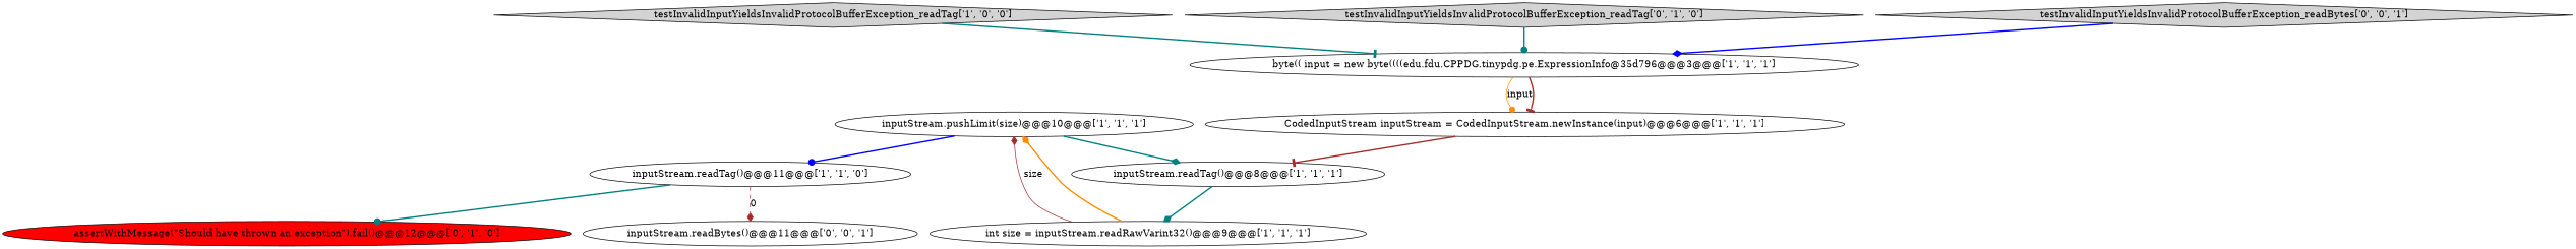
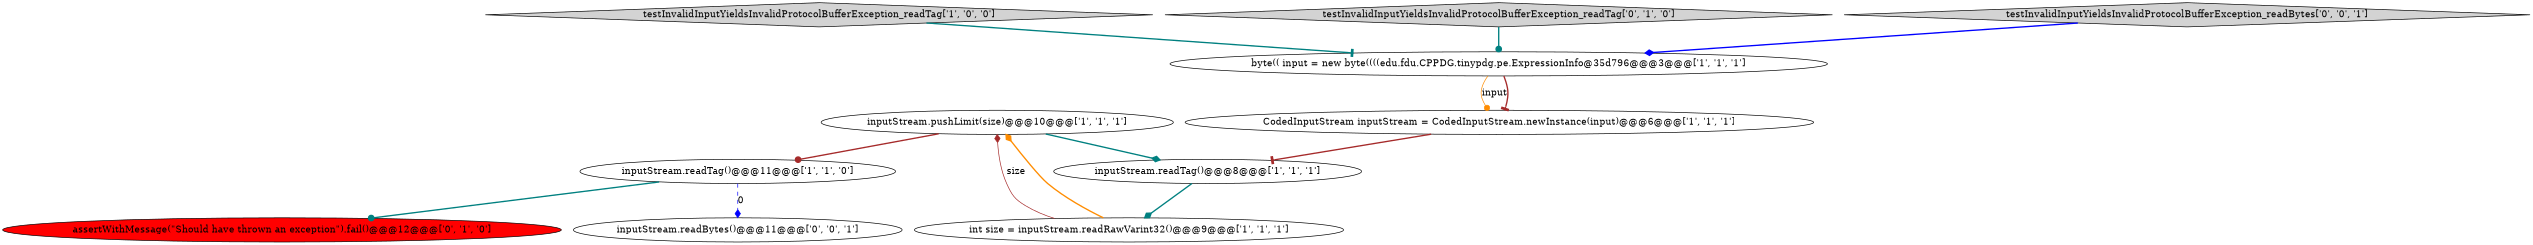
  digraph {
    node [fillcolor=white shape=ellipse style=filled]
    edge [arrowhead=diamond color=teal style=bold]
    n1 [label="inputStream.readBytes()@@@11@@@['0', '0', '1']"]
    n2 [label="CodedInputStream inputStream = CodedInputStream.newInstance(input)@@@6@@@['1', '1', '1']"]
    n3 [label="inputStream.readTag()@@@8@@@['1', '1', '1']"]
    n4 [label="int size = inputStream.readRawVarint32()@@@9@@@['1', '1', '1']"]
    n5 [fillcolor=red label="assertWithMessage(\"Should have thrown an exception\").fail()@@@12@@@['0', '1', '0']"]
    n6 [fillcolor=lightgray label="testInvalidInputYieldsInvalidProtocolBufferException_readTag['1', '0', '0']" shape=diamond]
    n7 [label="byte(( input = new byte((((edu.fdu.CPPDG.tinypdg.pe.ExpressionInfo@35d796@@@3@@@['1', '1', '1']"]
    n8 [label="inputStream.readTag()@@@11@@@['1', '1', '0']"]
    n9 [fillcolor=lightgray label="testInvalidInputYieldsInvalidProtocolBufferException_readTag['0', '1', '0']" shape=diamond]
    n10 [fillcolor=lightgray label="testInvalidInputYieldsInvalidProtocolBufferException_readBytes['0', '0', '1']" shape=diamond]
    n11 [label="inputStream.pushLimit(size)@@@10@@@['1', '1', '1']"]
    n2 -> n3 [arrowhead=tee color=brown]
    n3 -> n4
    n4 -> n11 [color=brown label=size style=solid]
    n4 -> n11 [color=darkorange]
    n6 -> n7 [arrowhead=tee]
    n7 -> n2 [arrowhead=dot color=darkorange label=input style=solid]
    n7 -> n2 [arrowhead=tee color=brown]
-   n8 -> n1 [color=brown label=0 style=dashed]
+   n8 -> n1 [color=blue label=0 style=dashed]
    n8 -> n5 [arrowhead=dot]
    n9 -> n7 [arrowhead=dot]
    n10 -> n7 [color=blue]
    n11 -> n3
-   n11 -> n8 [arrowhead=dot color=blue]
+   n11 -> n8 [arrowhead=dot color=brown]
  }
